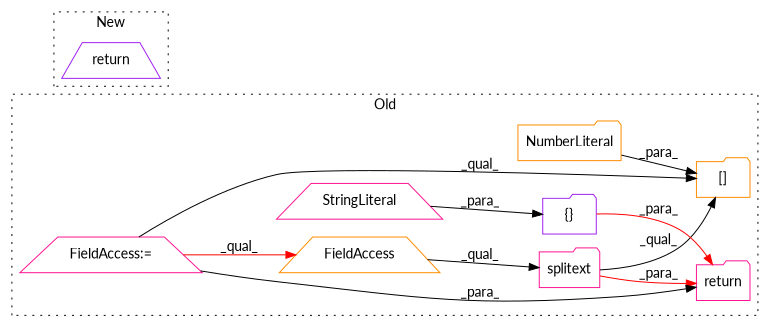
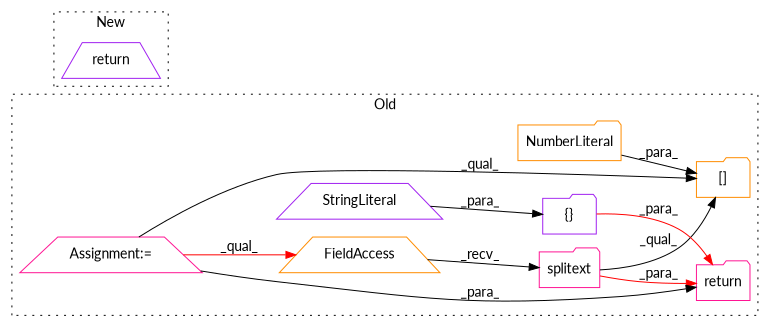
  digraph {
    fontname=Lato
    rankdir=LR
    node [a=41 color=deeppink fontname=Lato l=7 shape=folder]
    edge [color=black fontname=Lato]
    n1 [a=32 l="9,1" label=splitext s="376,388"]
    n2 [a=22 color=darkorange label=FieldAccess s=368 shape=trapezium]
    n3 [a=2 color=darkorange l="22,1" label="[]" s="368,391"]
    n4 [a=34 color=darkorange l=1 label=NumberLiteral s=390]
-   n5 [a=7 l=2 label="FieldAccess:=" s=356 shape=trapezium]
+   n5 [a=7 l=2 label="Assignment:=" s=356 shape=trapezium]
    n6 [label=return s=398]
    n7 [a=4 color=purple l="1,1" label="{}" s="437,477"]
-   n8 [a=45 l=6 label=StringLiteral s=438 shape=trapezium]
+   n8 [a=45 color=purple l=6 label=StringLiteral s=438 shape=trapezium]
    n9 [color=purple label=return s=325 shape=trapezium]
    subgraph cluster_1 {
      label=Old
      style=dotted
      n1
      n2
      n3
      n4
      n5
      n6
      n7
      n8
    }
    subgraph cluster_2 {
      label=New
      style=dotted
      n9
    }
    n1 -> n3 [label=_qual_]
    n1 -> n6 [color=red label=_para_]
-   n2 -> n1 [label=_qual_]
+   n2 -> n1 [label=_recv_]
    n4 -> n3 [label=_para_]
    n5 -> n2 [color=red label=_qual_]
    n5 -> n3 [label=_qual_]
    n5 -> n6 [label=_para_]
    n7 -> n6 [color=red label=_para_]
    n8 -> n7 [label=_para_]
  }
